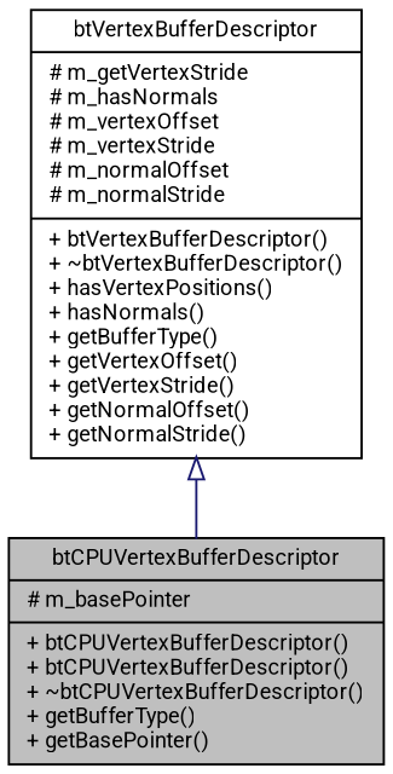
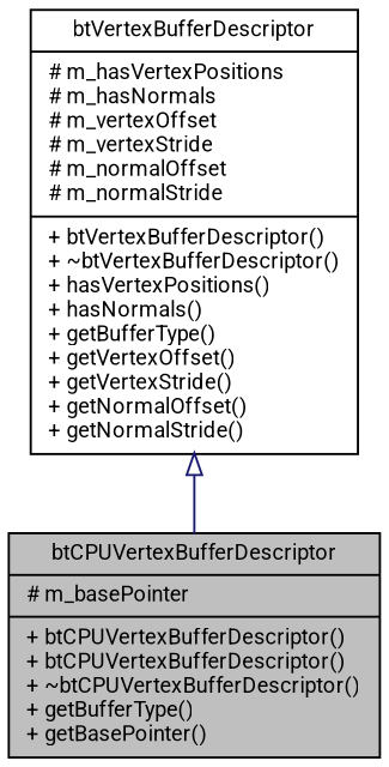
  digraph {
    fontname=Roboto
    node [color=black fontname=Roboto fontsize=10 shape=record style=filled]
    n1 [fillcolor=grey75 fontcolor=black height=0.2 label="{btCPUVertexBufferDescriptor\n|# m_basePointer\l|+ btCPUVertexBufferDescriptor()\l+ btCPUVertexBufferDescriptor()\l+ ~btCPUVertexBufferDescriptor()\l+ getBufferType()\l+ getBasePointer()\l}" width=0.4]
-   n2 [fillcolor=white height=0.2 label="{btVertexBufferDescriptor\n|# m_getVertexStride\l# m_hasNormals\l# m_vertexOffset\l# m_vertexStride\l# m_normalOffset\l# m_normalStride\l|+ btVertexBufferDescriptor()\l+ ~btVertexBufferDescriptor()\l+ hasVertexPositions()\l+ hasNormals()\l+ getBufferType()\l+ getVertexOffset()\l+ getVertexStride()\l+ getNormalOffset()\l+ getNormalStride()\l}" width=0.4]
+   n2 [fillcolor=white height=0.2 label="{btVertexBufferDescriptor\n|# m_hasVertexPositions\l# m_hasNormals\l# m_vertexOffset\l# m_vertexStride\l# m_normalOffset\l# m_normalStride\l|+ btVertexBufferDescriptor()\l+ ~btVertexBufferDescriptor()\l+ hasVertexPositions()\l+ hasNormals()\l+ getBufferType()\l+ getVertexOffset()\l+ getVertexStride()\l+ getNormalOffset()\l+ getNormalStride()\l}" width=0.4]
    n2 -> n1 [arrowtail=empty color=midnightblue dir=back fontname=Roboto fontsize=10 labelfontname=Helvetica labelfontsize=10 style=solid]
  }
